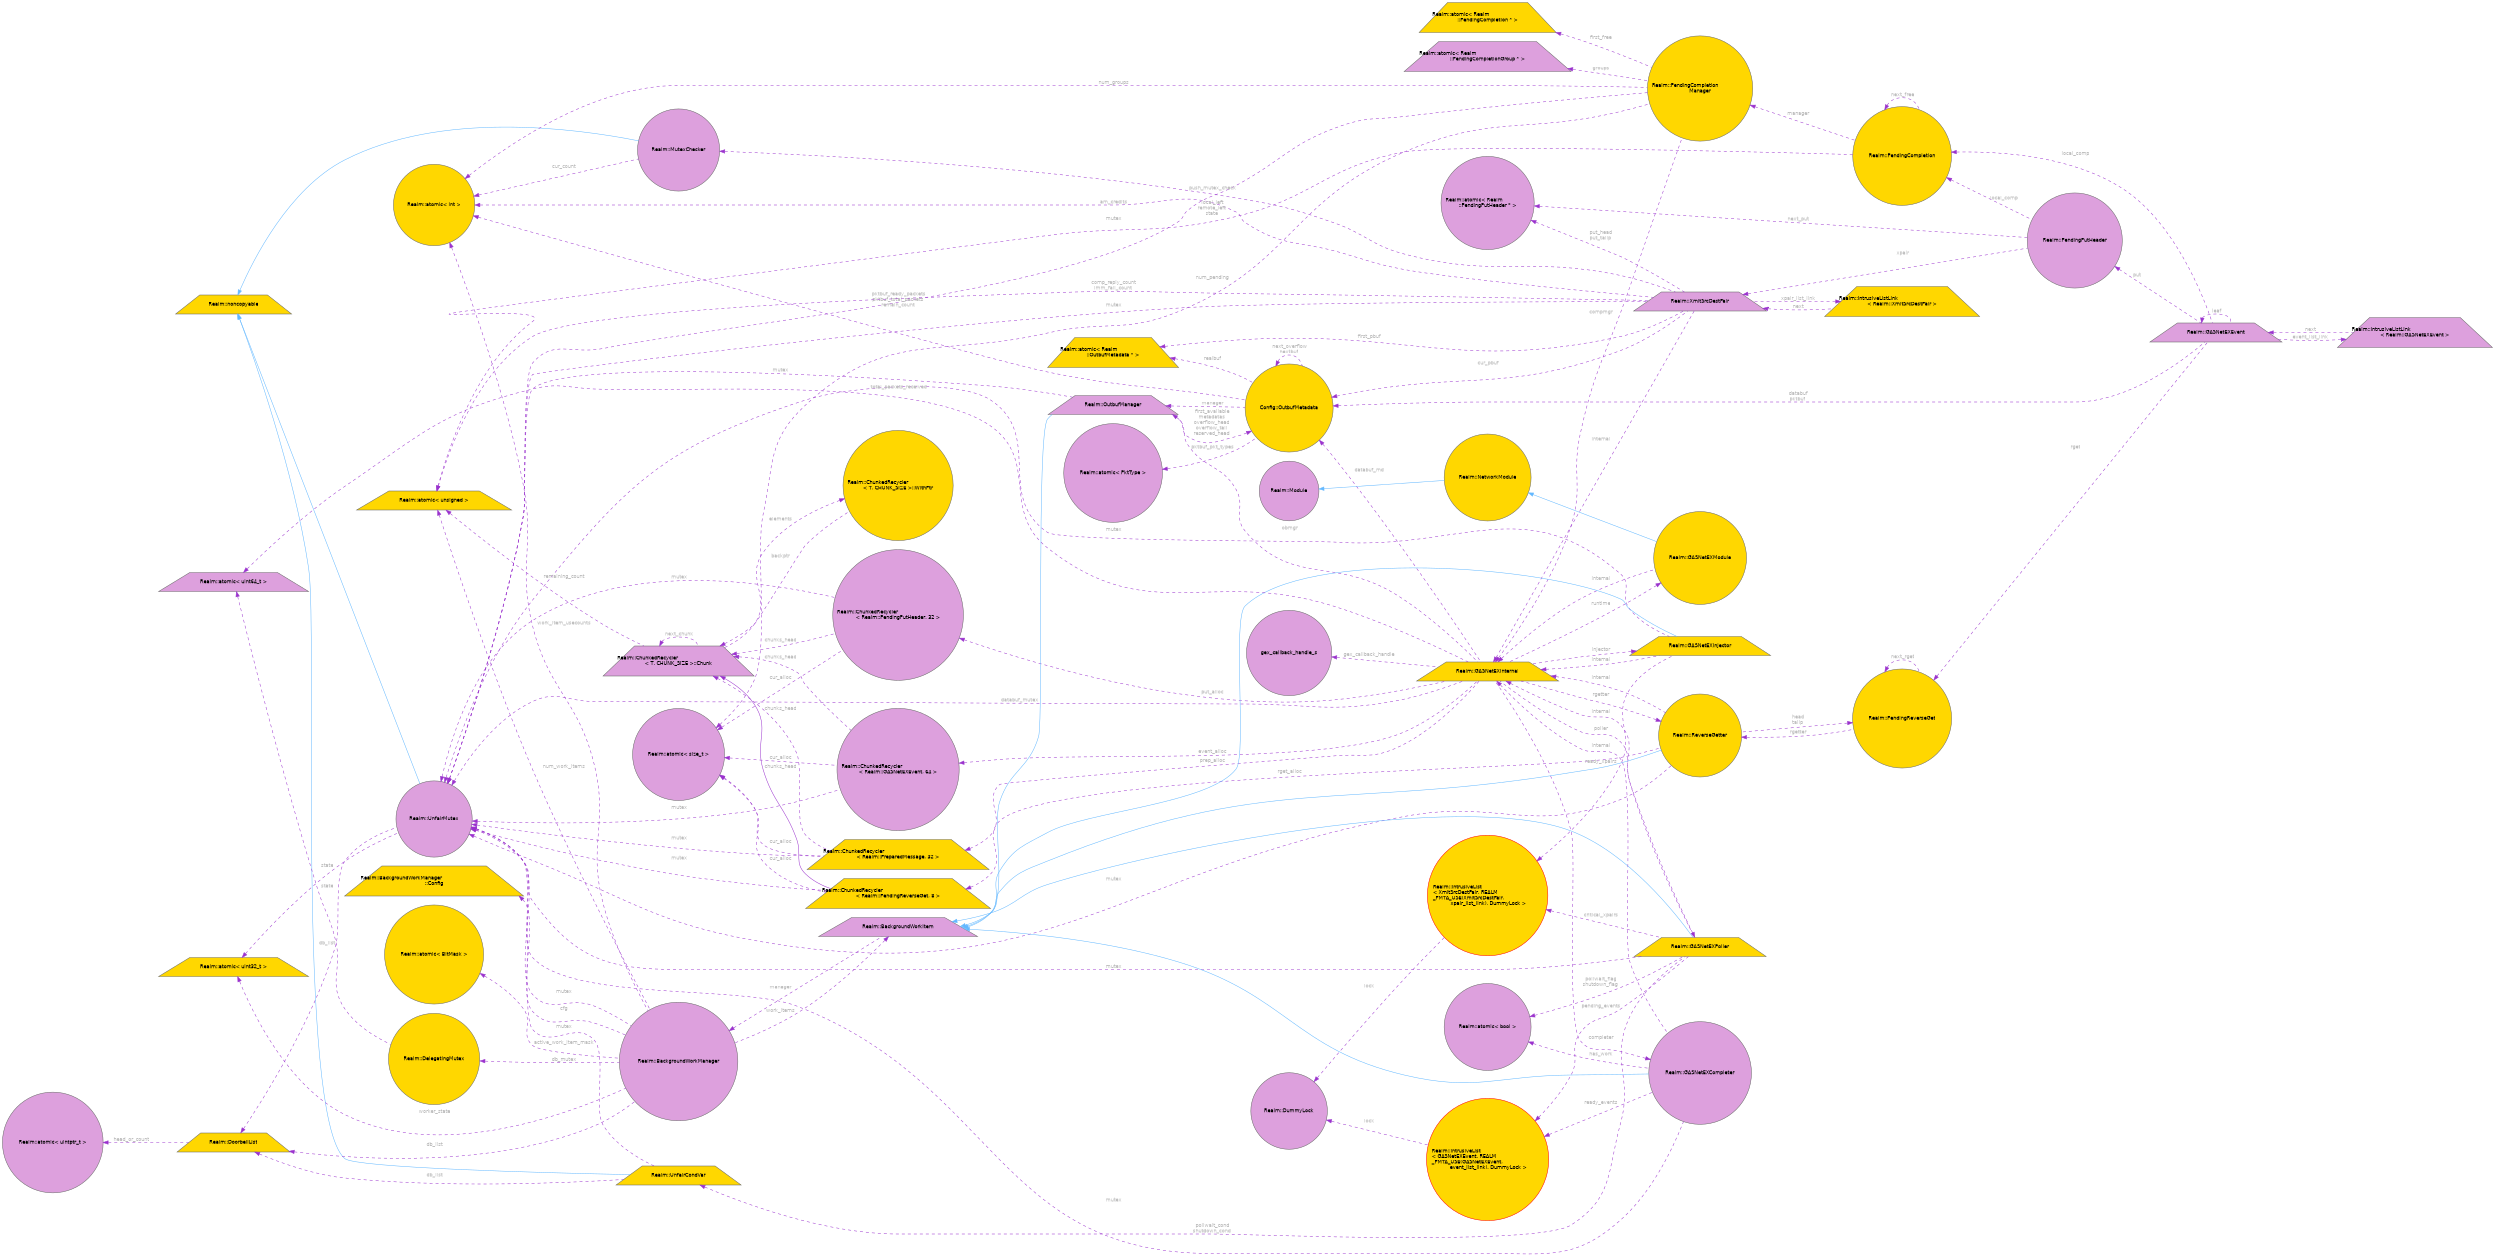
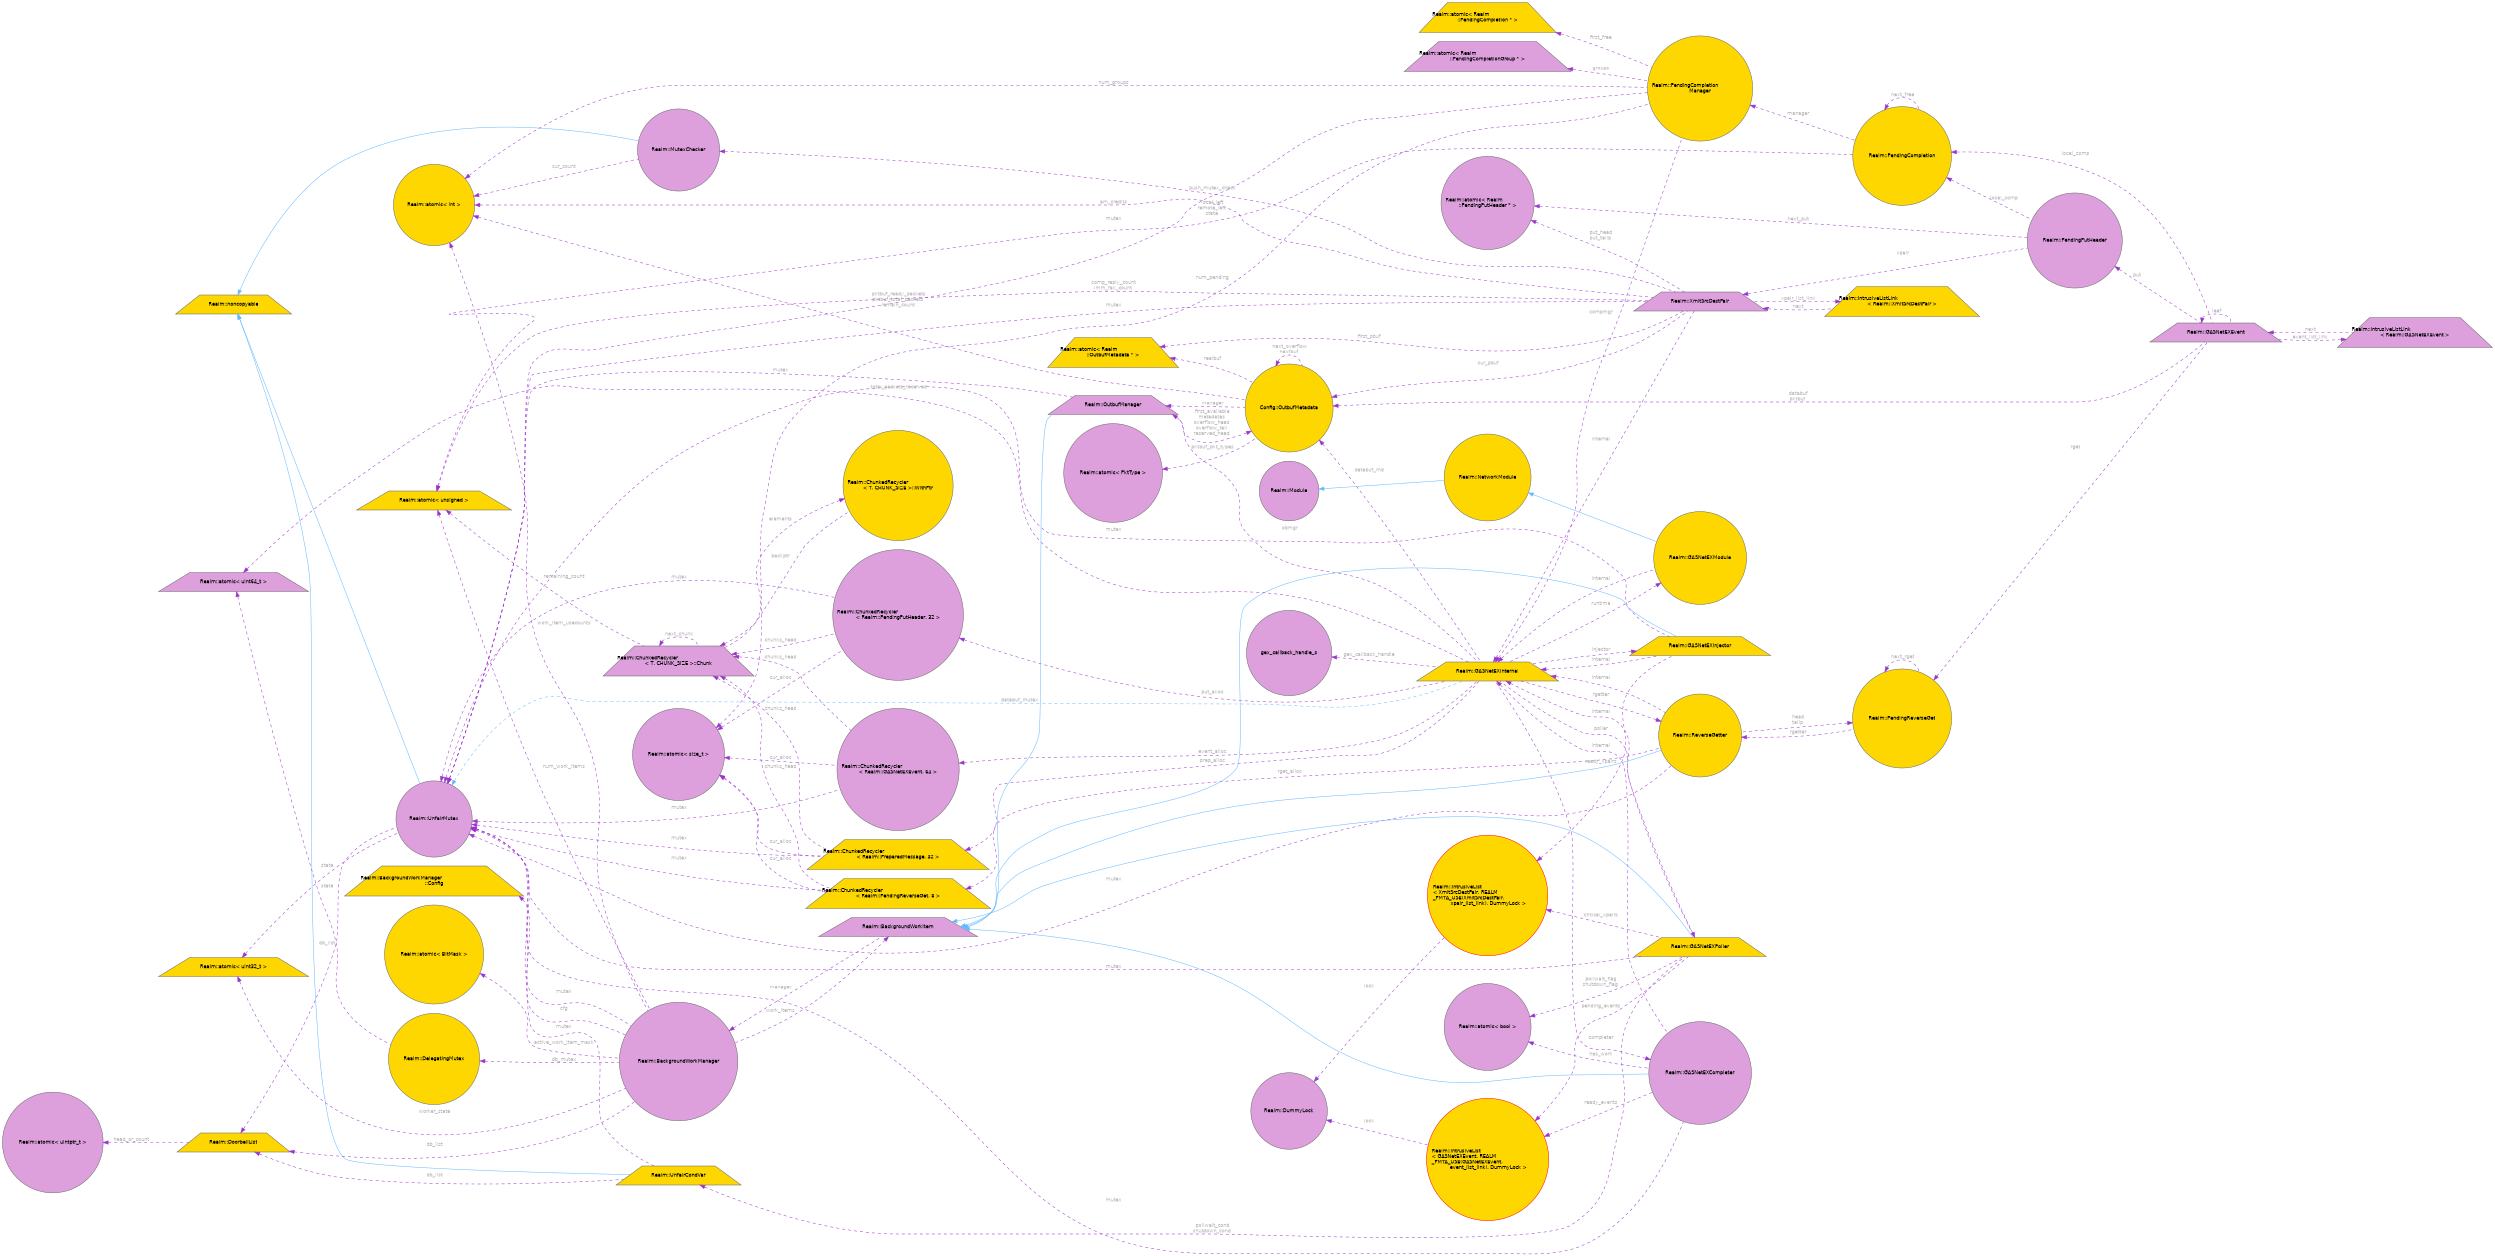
  digraph {
    rankdir=LR
    node [color=gray40 fillcolor=gold fontname=Helvetica fontsize=10 shape=circle style=filled]
    edge [color=darkorchid3 dir=back fontcolor=grey fontname=Helvetica fontsize=10 labelfontname=Helvetica labelfontsize=10 style=dashed]
    n1 [fillcolor=plum fontcolor=black height=0.2 label="Realm::GASNetEXEvent" shape=trapezium width=0.4]
    n2 [fillcolor=plum height=0.2 label="Realm::IntrusiveListLink\l\< Realm::GASNetEXEvent \>" shape=trapezium width=0.4]
    n3 [height=0.2 label="Realm::PendingCompletion" width=0.4]
    n4 [fillcolor=plum height=0.2 label="Realm::PendingPutHeader" width=0.4]
    n5 [height=0.2 label="Realm::PendingCompletion\lManager" width=0.4]
    n6 [height=0.2 label="Realm::GASNetEXInternal" shape=trapezium width=0.4]
    n7 [height=0.2 label="Realm::ReverseGetter" width=0.4]
    n8 [height=0.2 label="Realm::GASNetEXPoller" shape=trapezium width=0.4]
    n9 [height=0.2 label="Realm::GASNetEXInjector" shape=trapezium width=0.4]
    n10 [fillcolor=plum height=0.2 label="Realm::GASNetEXCompleter" width=0.4]
    n11 [fillcolor=plum height=0.2 label="Realm::XmitSrcDestPair" shape=trapezium width=0.4]
    n12 [height=0.2 label="Realm::GASNetEXModule" width=0.4]
    n13 [fillcolor=plum height=0.2 label="Realm::UnfairMutex" width=0.4]
    n14 [fillcolor=plum height=0.2 label="Realm::OutbufManager" shape=trapezium width=0.4]
    n15 [fillcolor=plum height=0.2 label="Realm::BackgroundWorkManager" width=0.4]
    n16 [height=0.2 label="Realm::UnfairCondVar" shape=trapezium width=0.4]
    n17 [fillcolor=plum height=0.2 label="Realm::ChunkedRecycler\l\< Realm::GASNetEXEvent, 64 \>" width=0.4]
    n18 [height=0.2 label="Realm::ChunkedRecycler\l\< Realm::PreparedMessage, 32 \>" shape=trapezium width=0.4]
    n19 [fillcolor=plum height=0.2 label="Realm::ChunkedRecycler\l\< Realm::PendingPutHeader, 32 \>" width=0.4]
    n20 [height=0.2 label="Realm::ChunkedRecycler\l\< Realm::PendingReverseGet, 8 \>" shape=trapezium width=0.4]
    n21 [height=0.2 label="Config::OutbufMetadata" width=0.4]
    n22 [fillcolor=plum height=0.2 label="Realm::BackgroundWorkItem" shape=trapezium width=0.4]
    n23 [height=0.2 label="Realm::PendingReverseGet" width=0.4]
    n24 [height=0.2 label="Realm::IntrusiveListLink\l\< Realm::XmitSrcDestPair \>" shape=trapezium width=0.4]
    n25 [height=0.2 label="Realm::noncopyable" shape=trapezium width=0.4]
    n26 [fillcolor=plum height=0.2 label="Realm::MutexChecker" width=0.4]
    n27 [height=0.2 label="Realm::atomic\< uint32_t \>" shape=trapezium width=0.4]
    n28 [height=0.2 label="Realm::DoorbellList" shape=trapezium width=0.4]
    n29 [fillcolor=plum height=0.2 label="Realm::atomic\< uintptr_t \>" width=0.4]
    n30 [height=0.2 label="Realm::atomic\< Realm\l::PendingCompletion * \>" shape=trapezium width=0.4]
    n31 [height=0.2 label="Realm::atomic\< int \>" width=0.4]
    n32 [fillcolor=plum height=0.2 label="Realm::atomic\< Realm\l::PendingCompletionGroup * \>" shape=trapezium width=0.4]
    n33 [fillcolor=plum height=0.2 label="Realm::atomic\< size_t \>" width=0.4]
    n34 [height=0.2 label="Realm::atomic\< unsigned \>" shape=trapezium width=0.4]
    n35 [fillcolor=plum height=0.2 label="Realm::ChunkedRecycler\l\< T, CHUNK_SIZE \>::Chunk" shape=trapezium width=0.4]
    n36 [height=0.2 label="Realm::ChunkedRecycler\l\< T, CHUNK_SIZE \>::WithPtr" width=0.4]
    n37 [height=0.2 label="Realm::BackgroundWorkManager\l::Config" shape=trapezium width=0.4]
    n38 [height=0.2 label="Realm::atomic\< BitMask \>" width=0.4]
    n39 [height=0.2 label="Realm::DelegatingMutex" width=0.4]
    n40 [fillcolor=plum height=0.2 label="Realm::atomic\< uint64_t \>" shape=trapezium width=0.4]
    n41 [height=0.2 label="Realm::atomic\< Realm\l::OutbufMetadata * \>" shape=trapezium width=0.4]
    n42 [fillcolor=plum height=0.2 label="Realm::atomic\< PktType \>" width=0.4]
    n43 [height=0.2 label="Realm::NetworkModule" width=0.4]
    n44 [fillcolor=plum height=0.2 label="Realm::Module" width=0.4]
    n45 [fillcolor=plum height=0.2 label="Realm::atomic\< bool \>" width=0.4]
    n46 [color=red height=0.2 label="Realm::IntrusiveList\l\< XmitSrcDestPair, REALM\l_PMTA_USE(XmitSrcDestPair,\l xpair_list_link), DummyLock \>" width=0.4]
    n47 [fillcolor=plum height=0.2 label="Realm::DummyLock" width=0.4]
    n48 [color=red height=0.2 label="Realm::IntrusiveList\l\< GASNetEXEvent, REALM\l_PMTA_USE(GASNetEXEvent,\l event_list_link), DummyLock \>" width=0.4]
    n49 [fillcolor=plum height=0.2 label=gex_callback_handle_s width=0.4]
    n50 [fillcolor=plum height=0.2 label="Realm::atomic\< Realm\l::PendingPutHeader * \>" width=0.4]
    n1 -> n1 [label=" leaf"]
    n1 -> n2 [label=" next"]
    n2 -> n1 [label=" event_list_link"]
    n3 -> n1 [label=" local_comp"]
    n3 -> n3 [label=" next_free"]
    n3 -> n4 [label=" local_comp"]
    n4 -> n1 [label=" put"]
    n5 -> n3 [label=" manager"]
    n6 -> n5 [label=" compmgr"]
    n6 -> n7 [label=" internal"]
    n6 -> n8 [label=" internal"]
    n6 -> n9 [label=" internal"]
    n6 -> n10 [label=" internal"]
    n6 -> n11 [label=" internal"]
    n6 -> n12 [label=" internal"]
    n7 -> n6 [label=" rgetter"]
    n7 -> n23 [label=" rgetter"]
    n8 -> n6 [label=" poller"]
    n9 -> n6 [label=" injector"]
    n10 -> n6 [label=" completer"]
    n11 -> n4 [label=" xpair"]
    n11 -> n24 [label=" next"]
    n12 -> n6 [label=" runtime"]
    n13 -> n5 [label=" mutex"]
-   n13 -> n6 [label=" databuf_mutex"]
+   n13 -> n6 [color=steelblue1 label=" databuf_mutex"]
    n13 -> n7 [label=" mutex"]
    n13 -> n8 [label=" mutex"]
    n13 -> n9 [label=" mutex"]
    n13 -> n10 [label=" mutex"]
    n13 -> n11 [label=" mutex"]
    n13 -> n14 [label=" mutex"]
    n13 -> n15 [label=" mutex"]
    n13 -> n16 [label=" mutex"]
    n13 -> n17 [label=" mutex"]
    n13 -> n18 [label=" mutex"]
    n13 -> n19 [label=" mutex"]
    n13 -> n20 [label=" mutex"]
    n14 -> n6 [label=" obmgr"]
    n14 -> n21 [label=" manager"]
    n15 -> n22 [label=" manager"]
    n16 -> n8 [label=" pollwait_cond\nshutdown_cond"]
    n17 -> n6 [label=" event_alloc"]
    n18 -> n6 [label=" prep_alloc"]
    n19 -> n6 [label=" put_alloc"]
    n20 -> n7 [label=" rget_alloc"]
    n21 -> n1 [label=" databuf\npktbuf"]
    n21 -> n6 [label=" databuf_md"]
    n21 -> n11 [label=" cur_pbuf"]
    n21 -> n14 [label=" first_available\nmetadatas\noverflow_head\noverflow_tail\nreserved_head"]
    n21 -> n21 [label=" next_overflow\nnextbuf"]
    n22 -> n7 [color=steelblue1 style=solid fontcolor=""]
    n22 -> n8 [color=steelblue1 style=solid fontcolor=""]
    n22 -> n9 [color=steelblue1 style=solid fontcolor=""]
    n22 -> n10 [color=steelblue1 style=solid fontcolor=""]
    n22 -> n14 [color=steelblue1 style=solid fontcolor=""]
    n22 -> n15 [label=" work_items"]
    n23 -> n1 [label=" rget"]
    n23 -> n7 [label=" head\ntailp"]
    n23 -> n23 [label=" next_rget"]
    n24 -> n11 [label=" xpair_list_link"]
    n25 -> n13 [color=steelblue1 style=solid fontcolor=""]
    n25 -> n16 [color=steelblue1 style=solid fontcolor=""]
    n25 -> n26 [color=steelblue1 style=solid fontcolor=""]
    n26 -> n11 [label=" push_mutex_check"]
    n27 -> n13 [label=" state"]
    n27 -> n15 [label=" worker_state"]
    n28 -> n13 [label=" db_list"]
    n28 -> n15 [label=" db_list"]
    n28 -> n16 [label=" db_list"]
    n29 -> n28 [label=" head_or_count"]
    n30 -> n5 [label=" first_free"]
    n31 -> n5 [label=" num_groups"]
    n31 -> n11 [label=" am_credits"]
    n31 -> n15 [label=" work_item_usecounts"]
    n31 -> n21 [label=" pktbuf_ready_packets\npktbuf_total_packets\nremain_count"]
    n31 -> n26 [label=" cur_count"]
    n32 -> n5 [label=" groups"]
    n33 -> n5 [label=" num_pending"]
    n33 -> n17 [label=" cur_alloc"]
    n33 -> n18 [label=" cur_alloc"]
    n33 -> n19 [label=" cur_alloc"]
    n33 -> n20 [label=" cur_alloc"]
    n34 -> n3 [label=" local_left\nremote_left\nstate"]
    n34 -> n11 [label=" comp_reply_count\nimm_fail_count"]
    n34 -> n15 [label=" num_work_items"]
    n34 -> n35 [label=" remaining_count"]
    n35 -> n17 [label=" chunks_head"]
    n35 -> n18 [label=" chunks_head"]
    n35 -> n19 [label=" chunks_head"]
-   n35 -> n20 [label=" chunks_head" style=solid]
+   n35 -> n20 [label=" chunks_head"]
    n35 -> n35 [label=" next_chunk"]
    n35 -> n36 [label=" backptr"]
    n36 -> n35 [label=" elements"]
    n37 -> n15 [label=" cfg"]
    n38 -> n15 [label=" active_work_item_mask"]
    n39 -> n15 [label=" db_mutex"]
    n40 -> n6 [label=" total_packets_received"]
    n40 -> n39 [label=" state"]
    n41 -> n11 [label=" first_pbuf"]
    n41 -> n21 [label=" realbuf"]
    n42 -> n21 [label=" pktbuf_pkt_types"]
    n43 -> n12 [color=steelblue1 style=solid fontcolor=""]
    n44 -> n43 [color=steelblue1 style=solid fontcolor=""]
    n45 -> n8 [label=" pollwait_flag\nshutdown_flag"]
    n45 -> n10 [label=" has_work"]
    n46 -> n8 [label=" critical_xpairs"]
    n46 -> n9 [label=" ready_xpairs"]
    n47 -> n46 [label=" lock"]
    n47 -> n48 [label=" lock"]
    n48 -> n8 [label=" pending_events"]
    n48 -> n10 [label=" ready_events"]
    n49 -> n6 [label=" gex_callback_handle"]
    n50 -> n4 [label=" next_put"]
    n50 -> n11 [label=" put_head\nput_tailp"]
  }
